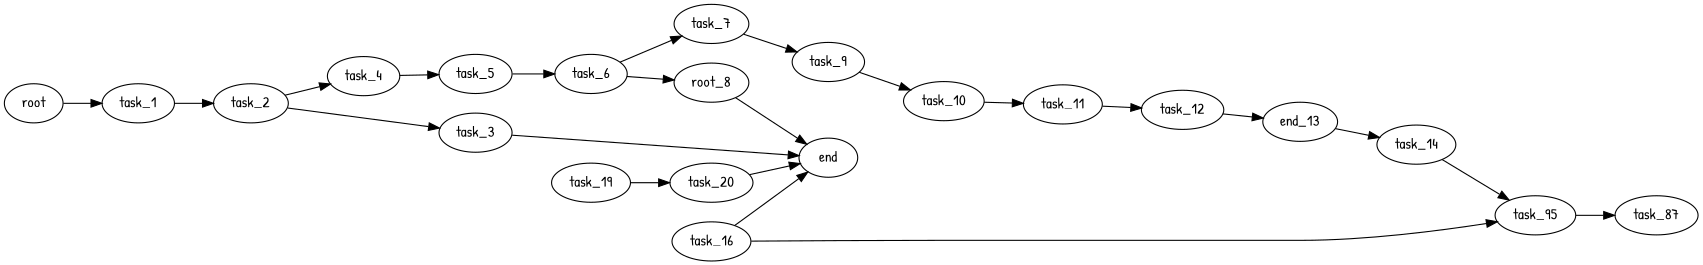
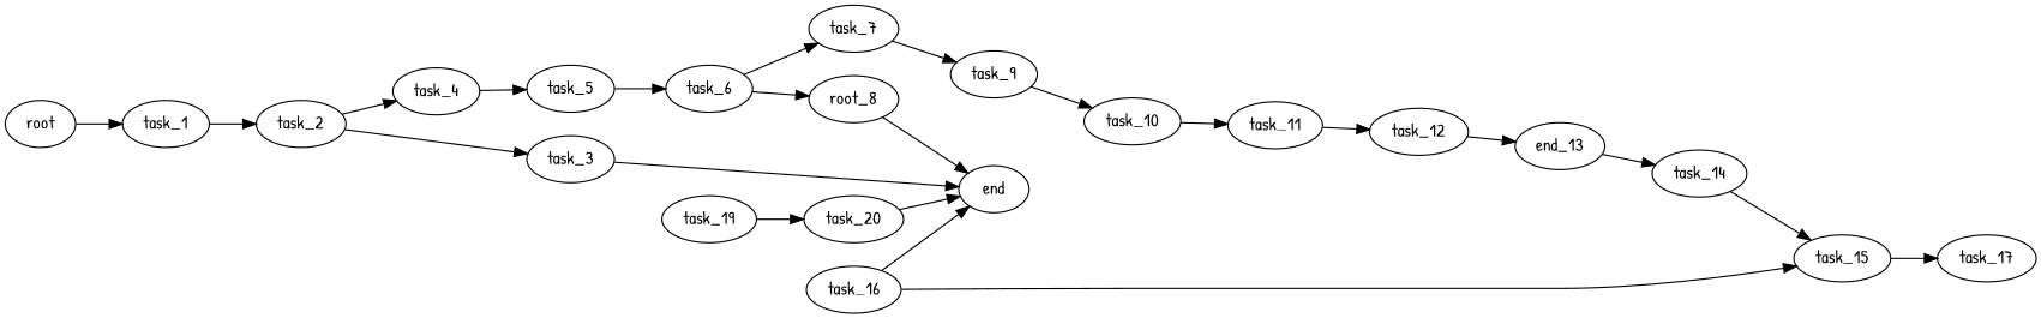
  digraph {
    fontname="Patrick Hand"
    rankdir=LR
    node [fontname="Patrick Hand"]
    edge [fontname="Patrick Hand"]
    root
    task_1
    task_2
    task_3
    task_4
    end
    task_5
    task_6
    task_7
    n10 [label=root_8]
    task_9
    task_10
    task_11
    task_12
    n15 [label=end_13]
    task_14
-   task_15 [label=task_95]
-   task_17 [label=task_87]
+   task_15
+   task_17
    task_16
    task_19
    task_20
    root -> task_1
    task_1 -> task_2
    task_2 -> task_3
    task_2 -> task_4
    task_3 -> end
    task_4 -> task_5
    task_5 -> task_6
    task_6 -> task_7
    task_6 -> n10
    task_7 -> task_9
    n10 -> end
    task_9 -> task_10
    task_10 -> task_11
    task_11 -> task_12
    task_12 -> n15
    n15 -> task_14
    task_14 -> task_15
    task_15 -> task_17
    task_16 -> end
    task_16 -> task_15
    task_19 -> task_20
    task_20 -> end
  }
